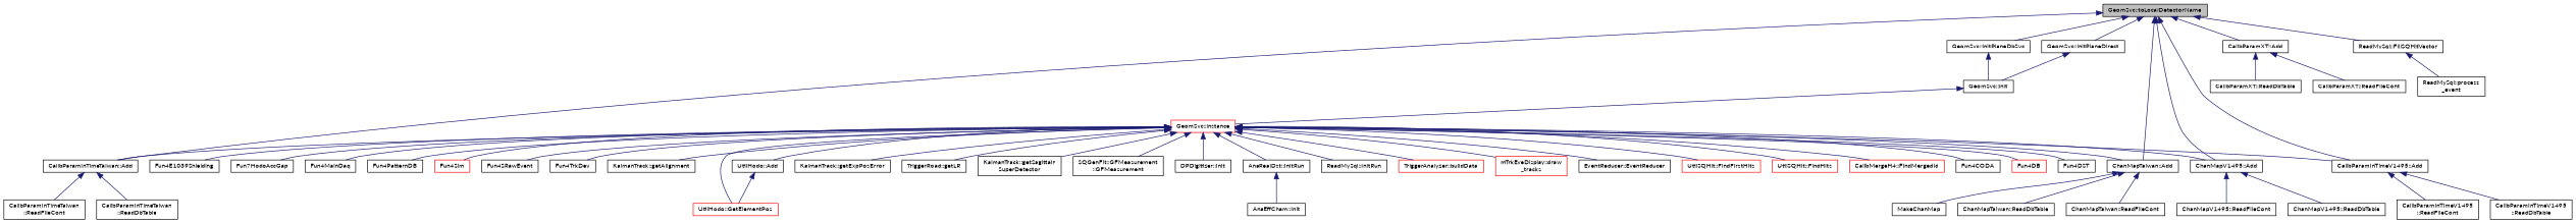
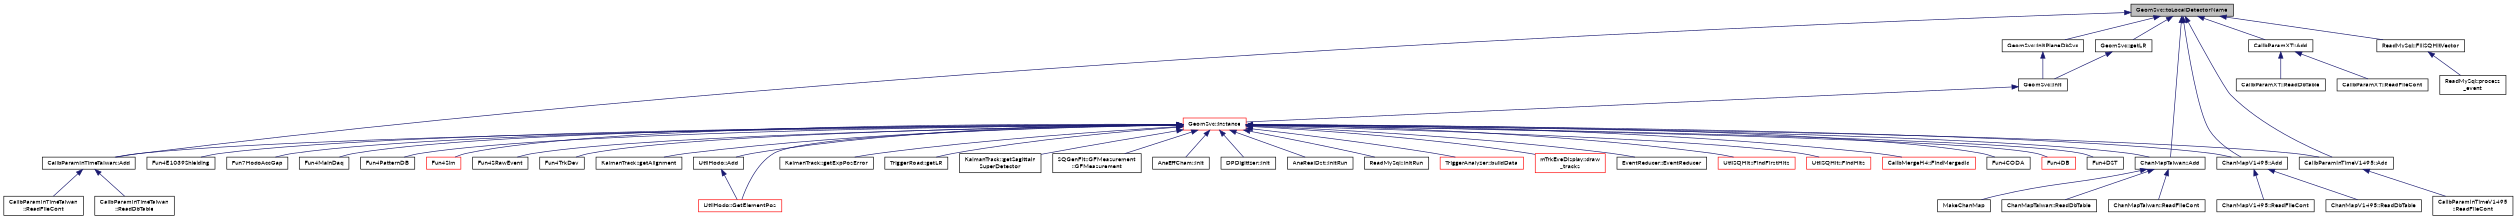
  digraph {
    fontname=Lato
    rankdir=TB
    node [color=black fontname=Lato fontsize=10 shape=record]
    edge [color=midnightblue dir=back fontname=Lato fontsize=10 labelfontname=FreeSans labelfontsize=10 style=solid]
    n1 [fillcolor=grey75 fontcolor=black height=0.2 label="GeomSvc::toLocalDetectorName" style=filled width=0.4]
    n2 [height=0.2 label="CalibParamInTimeTaiwan::Add" width=0.4]
    n3 [height=0.2 label="CalibParamXT::Add" width=0.4]
    n4 [height=0.2 label="ChanMapTaiwan::Add" width=0.4]
    n5 [height=0.2 label="ChanMapV1495::Add" width=0.4]
    n6 [height=0.2 label="CalibParamInTimeV1495::Add" width=0.4]
    n7 [height=0.2 label="ReadMySql::FillSQHitVector" width=0.4]
    n8 [height=0.2 label="GeomSvc::initPlaneDbSvc" width=0.4]
-   n9 [height=0.2 label="GeomSvc::initPlaneDirect" width=0.4]
+   n9 [height=0.2 label="GeomSvc::getLR" width=0.4]
    n10 [height=0.2 label="CalibParamInTimeTaiwan\l::ReadDbTable" width=0.4]
    n11 [height=0.2 label="CalibParamInTimeTaiwan\l::ReadFileCont" width=0.4]
    n12 [height=0.2 label="CalibParamXT::ReadDbTable" width=0.4]
    n13 [height=0.2 label="CalibParamXT::ReadFileCont" width=0.4]
    n14 [height=0.2 label=MakeChanMap width=0.4]
    n15 [height=0.2 label="ChanMapTaiwan::ReadDbTable" width=0.4]
    n16 [height=0.2 label="ChanMapTaiwan::ReadFileCont" width=0.4]
    n17 [height=0.2 label="ChanMapV1495::ReadDbTable" width=0.4]
    n18 [height=0.2 label="ChanMapV1495::ReadFileCont" width=0.4]
-   n19 [height=0.2 label="CalibParamInTimeV1495\l::ReadDbTable" width=0.4]
    n20 [height=0.2 label="CalibParamInTimeV1495\l::ReadFileCont" width=0.4]
    n21 [height=0.2 label="ReadMySql::process\l_event" width=0.4]
    n22 [height=0.2 label="GeomSvc::init" width=0.4]
    n23 [color=red height=0.2 label="GeomSvc::instance" width=0.4]
    n24 [color=red height=0.2 label="TriggerAnalyzer::buildData" width=0.4]
    n25 [color=red height=0.2 label="mTrkEveDisplay::draw\l_tracks" width=0.4]
    n26 [height=0.2 label="EventReducer::EventReducer" width=0.4]
    n27 [color=red height=0.2 label="UtilSQHit::FindFirstHits" width=0.4]
    n28 [color=red height=0.2 label="UtilSQHit::FindHits" width=0.4]
    n29 [color=red height=0.2 label="CalibMergeH4::FindMergedId" width=0.4]
    n30 [height=0.2 label=Fun4CODA width=0.4]
    n31 [color=red height=0.2 label=Fun4DB width=0.4]
    n32 [height=0.2 label=Fun4DST width=0.4]
    n33 [height=0.2 label=Fun4E1039Shielding width=0.4]
    n34 [height=0.2 label=Fun7HodoAccGap width=0.4]
    n35 [height=0.2 label=Fun4MainDaq width=0.4]
    n36 [height=0.2 label=Fun4PatternDB width=0.4]
    n37 [color=red height=0.2 label=Fun4Sim width=0.4]
    n38 [height=0.2 label=Fun4SRawEvent width=0.4]
    n39 [height=0.2 label=Fun4TrkDev width=0.4]
    n40 [height=0.2 label="KalmanTrack::getAlignment" width=0.4]
    n41 [color=red height=0.2 label="UtilHodo::GetElementPos" width=0.4]
    n42 [height=0.2 label="KalmanTrack::getExpPosError" width=0.4]
    n43 [height=0.2 label="TriggerRoad::getLR" width=0.4]
    n44 [height=0.2 label="UtilHodo::Add" width=0.4]
    n45 [height=0.2 label="KalmanTrack::getSagittaIn\lSuperDetector" width=0.4]
    n46 [height=0.2 label="SQGenFit::GFMeasurement\l::GFMeasurement" width=0.4]
    n47 [height=0.2 label="AnaEffCham::Init" width=0.4]
    n48 [height=0.2 label="DPDigitizer::Init" width=0.4]
    n49 [height=0.2 label="AnaRealDst::InitRun" width=0.4]
    n50 [height=0.2 label="ReadMySql::InitRun" width=0.4]
    n1 -> n2
    n1 -> n3
    n1 -> n4
    n1 -> n5
    n1 -> n6
    n1 -> n7
    n1 -> n8
    n1 -> n9
    n2 -> n10
    n2 -> n11
    n3 -> n12
    n3 -> n13
    n4 -> n14
    n4 -> n15
    n4 -> n16
    n5 -> n17
    n5 -> n18
-   n6 -> n19
    n6 -> n20
    n7 -> n21
    n8 -> n22
    n9 -> n22
    n22 -> n23
    n23 -> n2
    n23 -> n4
    n23 -> n5
    n23 -> n6
    n23 -> n24
    n23 -> n25
    n23 -> n26
    n23 -> n27
    n23 -> n28
    n23 -> n29
    n23 -> n30
    n23 -> n31
    n23 -> n32
    n23 -> n33
    n23 -> n34
    n23 -> n35
    n23 -> n36
    n23 -> n37
    n23 -> n38
    n23 -> n39
    n23 -> n40
    n23 -> n41
    n23 -> n42
    n23 -> n43
    n23 -> n44
    n23 -> n45
    n23 -> n46
-   n49 -> n47
+   n23 -> n47
    n23 -> n48
    n23 -> n49
    n23 -> n50
    n44 -> n41
  }
